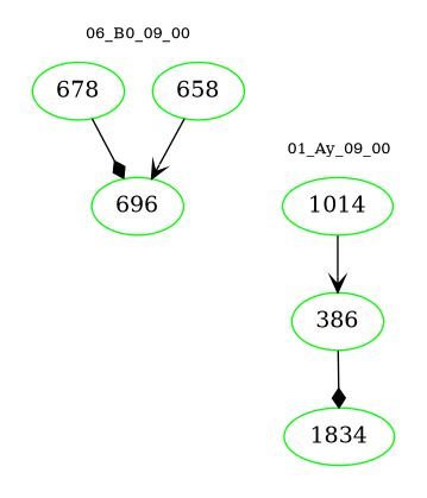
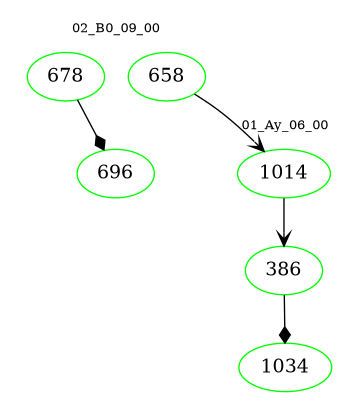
  digraph {
    node [color=green]
    edge [arrowhead=vee color=black]
    n1 [label=1014]
    n2 [label=386]
-   n3 [label=1834]
+   n3 [label=1034]
    n4 [label=678]
    n5 [label=658]
    n6 [label=696]
    subgraph cluster_1 {
      color=white
      fontsize=10
-     label="01_Ay_09_00"
+     label="01_Ay_06_00"
      n1
      n2
      n3
    }
    subgraph cluster_2 {
      color=white
      fontsize=10
-     label="06_B0_09_00"
+     label="02_B0_09_00"
      n4
      n5
      n6
    }
    n1 -> n2
    n2 -> n3 [arrowhead=diamond]
    n4 -> n6 [arrowhead=diamond]
-   n5 -> n6
+   n5 -> n1
  }
